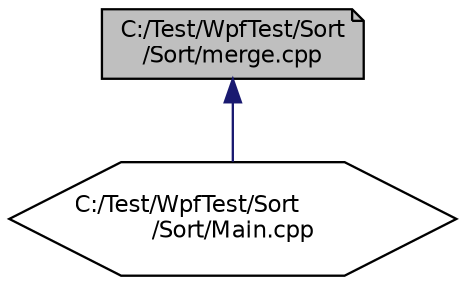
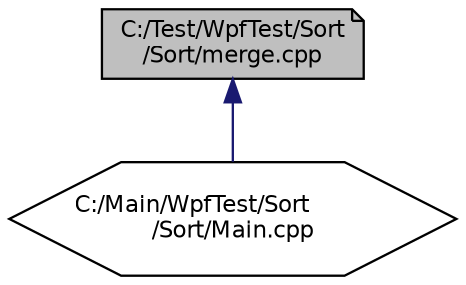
  digraph {
    node [color=black fontname=Helvetica fontsize=10 style=filled]
    n1 [fillcolor=grey75 fontcolor=black height=0.2 label="C:/Test/WpfTest/Sort\l/Sort/merge.cpp" shape=note width=0.4]
-   n2 [fillcolor=white height=0.2 label="C:/Test/WpfTest/Sort\l/Sort/Main.cpp" shape=hexagon width=0.4]
+   n2 [fillcolor=white height=0.2 label="C:/Main/WpfTest/Sort\l/Sort/Main.cpp" shape=hexagon width=0.4]
    n1 -> n2 [color=midnightblue dir=back fontname=Helvetica fontsize=10 labelfontname=Helvetica labelfontsize=10 style=solid]
  }
